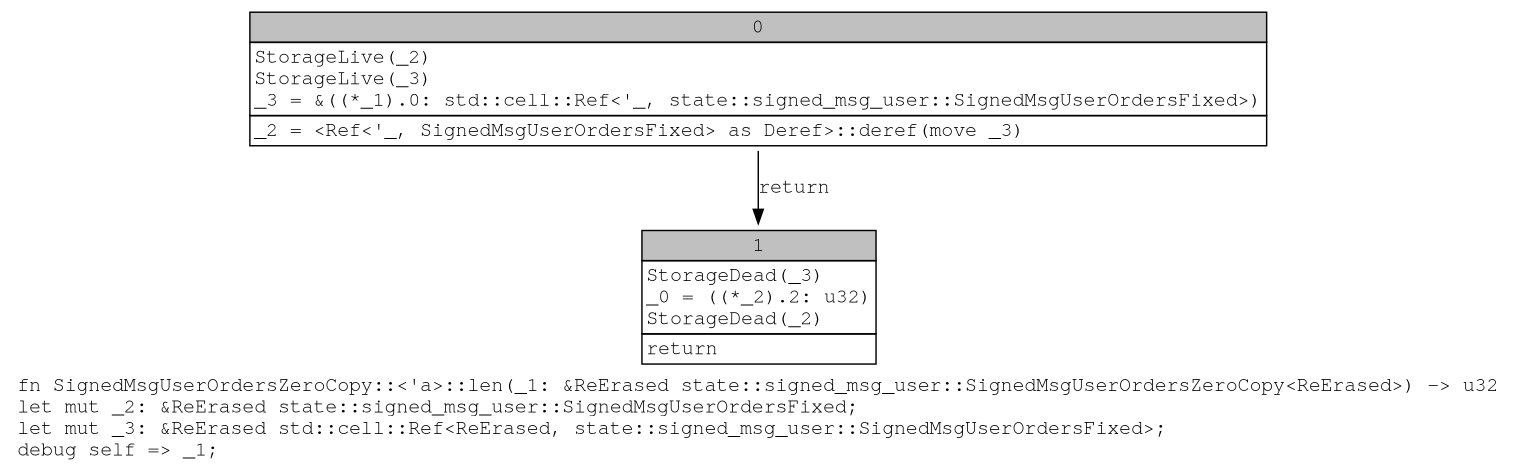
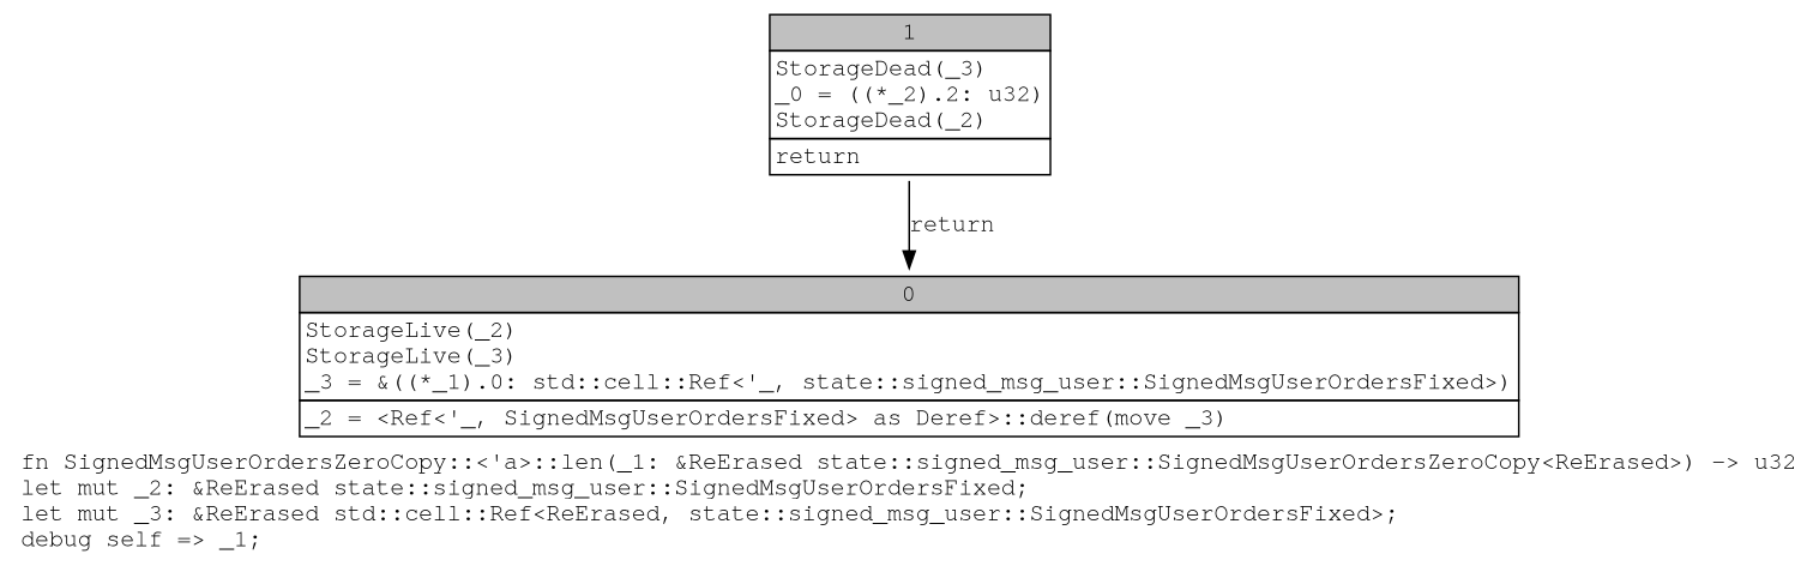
  digraph {
    fontname="Courier, monospace"
    label=<fn SignedMsgUserOrdersZeroCopy::&lt;'a&gt;::len(_1: &amp;ReErased state::signed_msg_user::SignedMsgUserOrdersZeroCopy&lt;ReErased&gt;) -&gt; u32<br align="left"/>let mut _2: &amp;ReErased state::signed_msg_user::SignedMsgUserOrdersFixed;<br align="left"/>let mut _3: &amp;ReErased std::cell::Ref&lt;ReErased, state::signed_msg_user::SignedMsgUserOrdersFixed&gt;;<br align="left"/>debug self =&gt; _1;<br align="left"/>>
    node [fontname="Courier, monospace" shape=none]
    n1 [label=<<table border="0" cellborder="1" cellspacing="0"><tr><td bgcolor="gray" align="center" colspan="1">0</td></tr><tr><td align="left" balign="left">StorageLive(_2)<br/>StorageLive(_3)<br/>_3 = &amp;((*_1).0: std::cell::Ref&lt;'_, state::signed_msg_user::SignedMsgUserOrdersFixed&gt;)<br/></td></tr><tr><td align="left">_2 = &lt;Ref&lt;'_, SignedMsgUserOrdersFixed&gt; as Deref&gt;::deref(move _3)</td></tr></table>>]
    n2 [label=<<table border="0" cellborder="1" cellspacing="0"><tr><td bgcolor="gray" align="center" colspan="1">1</td></tr><tr><td align="left" balign="left">StorageDead(_3)<br/>_0 = ((*_2).2: u32)<br/>StorageDead(_2)<br/></td></tr><tr><td align="left">return</td></tr></table>>]
-   n1 -> n2 [fontname="Courier, monospace" label=return]
+   n2 -> n1 [fontname="Courier, monospace" label=return]
  }
